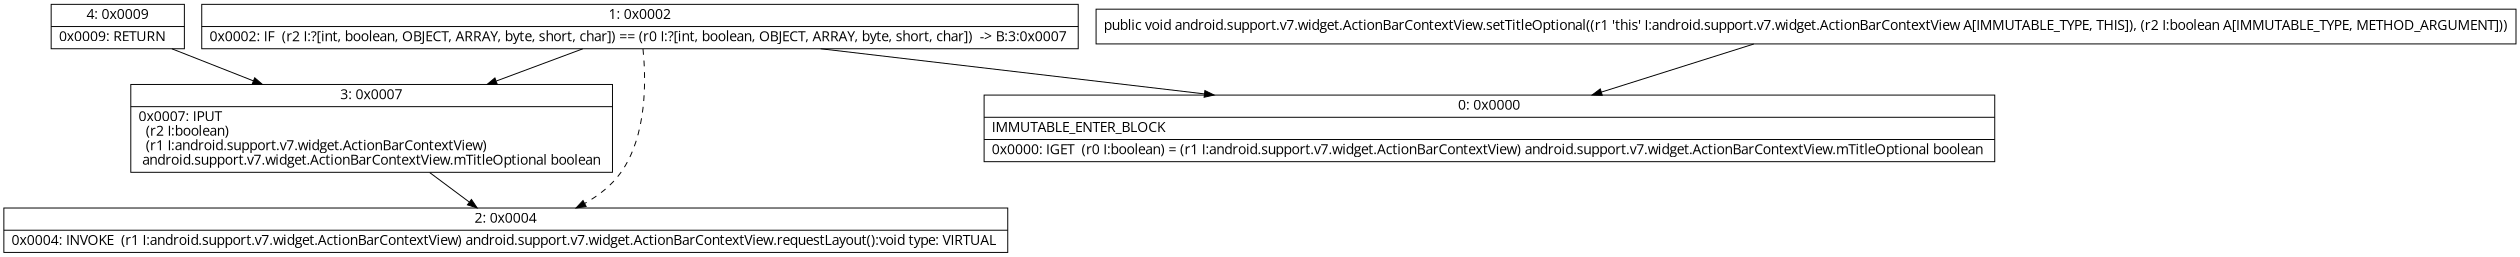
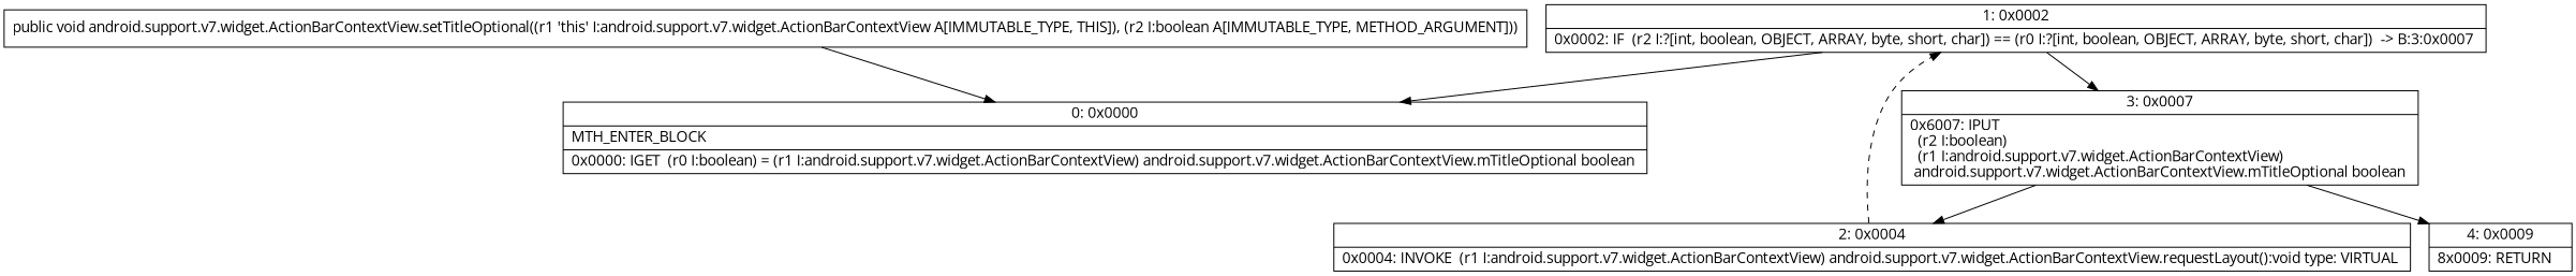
  digraph {
    fontname="Open Sans"
    node [fontname="Open Sans" shape=record]
    edge [fontname="Open Sans"]
-   n1 [label="{0\:\ 0x0000|IMMUTABLE_ENTER_BLOCK\l|0x0000: IGET  (r0 I:boolean) = (r1 I:android.support.v7.widget.ActionBarContextView) android.support.v7.widget.ActionBarContextView.mTitleOptional boolean \l}"]
+   n1 [label="{0\:\ 0x0000|MTH_ENTER_BLOCK\l|0x0000: IGET  (r0 I:boolean) = (r1 I:android.support.v7.widget.ActionBarContextView) android.support.v7.widget.ActionBarContextView.mTitleOptional boolean \l}"]
    n2 [label="{1\:\ 0x0002|0x0002: IF  (r2 I:?[int, boolean, OBJECT, ARRAY, byte, short, char]) == (r0 I:?[int, boolean, OBJECT, ARRAY, byte, short, char])  \-\> B:3:0x0007 \l}"]
    n3 [label="{2\:\ 0x0004|0x0004: INVOKE  (r1 I:android.support.v7.widget.ActionBarContextView) android.support.v7.widget.ActionBarContextView.requestLayout():void type: VIRTUAL \l}"]
-   n4 [label="{3\:\ 0x0007|0x0007: IPUT  \l  (r2 I:boolean)\l  (r1 I:android.support.v7.widget.ActionBarContextView)\l android.support.v7.widget.ActionBarContextView.mTitleOptional boolean \l}"]
-   n5 [label="{4\:\ 0x0009|0x0009: RETURN   \l}"]
+   n4 [label="{3\:\ 0x0007|0x6007: IPUT  \l  (r2 I:boolean)\l  (r1 I:android.support.v7.widget.ActionBarContextView)\l android.support.v7.widget.ActionBarContextView.mTitleOptional boolean \l}"]
+   n5 [label="{4\:\ 0x0009|8x0009: RETURN   \l}"]
    n6 [label="{public void android.support.v7.widget.ActionBarContextView.setTitleOptional((r1 'this' I:android.support.v7.widget.ActionBarContextView A[IMMUTABLE_TYPE, THIS]), (r2 I:boolean A[IMMUTABLE_TYPE, METHOD_ARGUMENT])) }"]
    n2 -> n1
-   n2 -> n3 [style=dashed]
+   n3 -> n2 [style=dashed]
    n2 -> n4
    n4 -> n3
-   n5 -> n4
+   n4 -> n5
    n6 -> n1
  }
